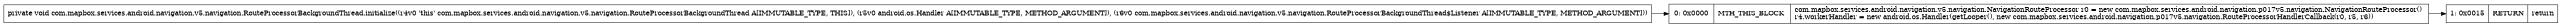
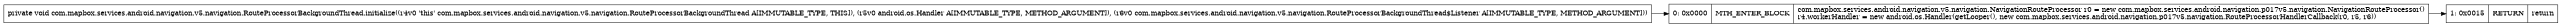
  digraph {
    rankdir=LR
    node [shape=record]
-   n1 [label="{0\:\ 0x0000|MTH_THIS_BLOCK\l|com.mapbox.services.android.navigation.v5.navigation.NavigationRouteProcessor r0 = new com.mapbox.services.android.navigation.p017v5.navigation.NavigationRouteProcessor()\lr4.workerHandler = new android.os.Handler(getLooper(), new com.mapbox.services.android.navigation.p017v5.navigation.RouteProcessorHandlerCallback(r0, r5, r6))\l}"]
+   n1 [label="{0\:\ 0x0000|MTH_ENTER_BLOCK\l|com.mapbox.services.android.navigation.v5.navigation.NavigationRouteProcessor r0 = new com.mapbox.services.android.navigation.p017v5.navigation.NavigationRouteProcessor()\lr4.workerHandler = new android.os.Handler(getLooper(), new com.mapbox.services.android.navigation.p017v5.navigation.RouteProcessorHandlerCallback(r0, r5, r6))\l}"]
    n2 [label="{1\:\ 0x0015|RETURN\l|return\l}"]
    n3 [label="{private void com.mapbox.services.android.navigation.v5.navigation.RouteProcessorBackgroundThread.initialize((r4v0 'this' com.mapbox.services.android.navigation.v5.navigation.RouteProcessorBackgroundThread A[IMMUTABLE_TYPE, THIS]), (r5v0 android.os.Handler A[IMMUTABLE_TYPE, METHOD_ARGUMENT]), (r6v0 com.mapbox.services.android.navigation.v5.navigation.RouteProcessorBackgroundThread$Listener A[IMMUTABLE_TYPE, METHOD_ARGUMENT])) }"]
    n1 -> n2
    n3 -> n1
  }
